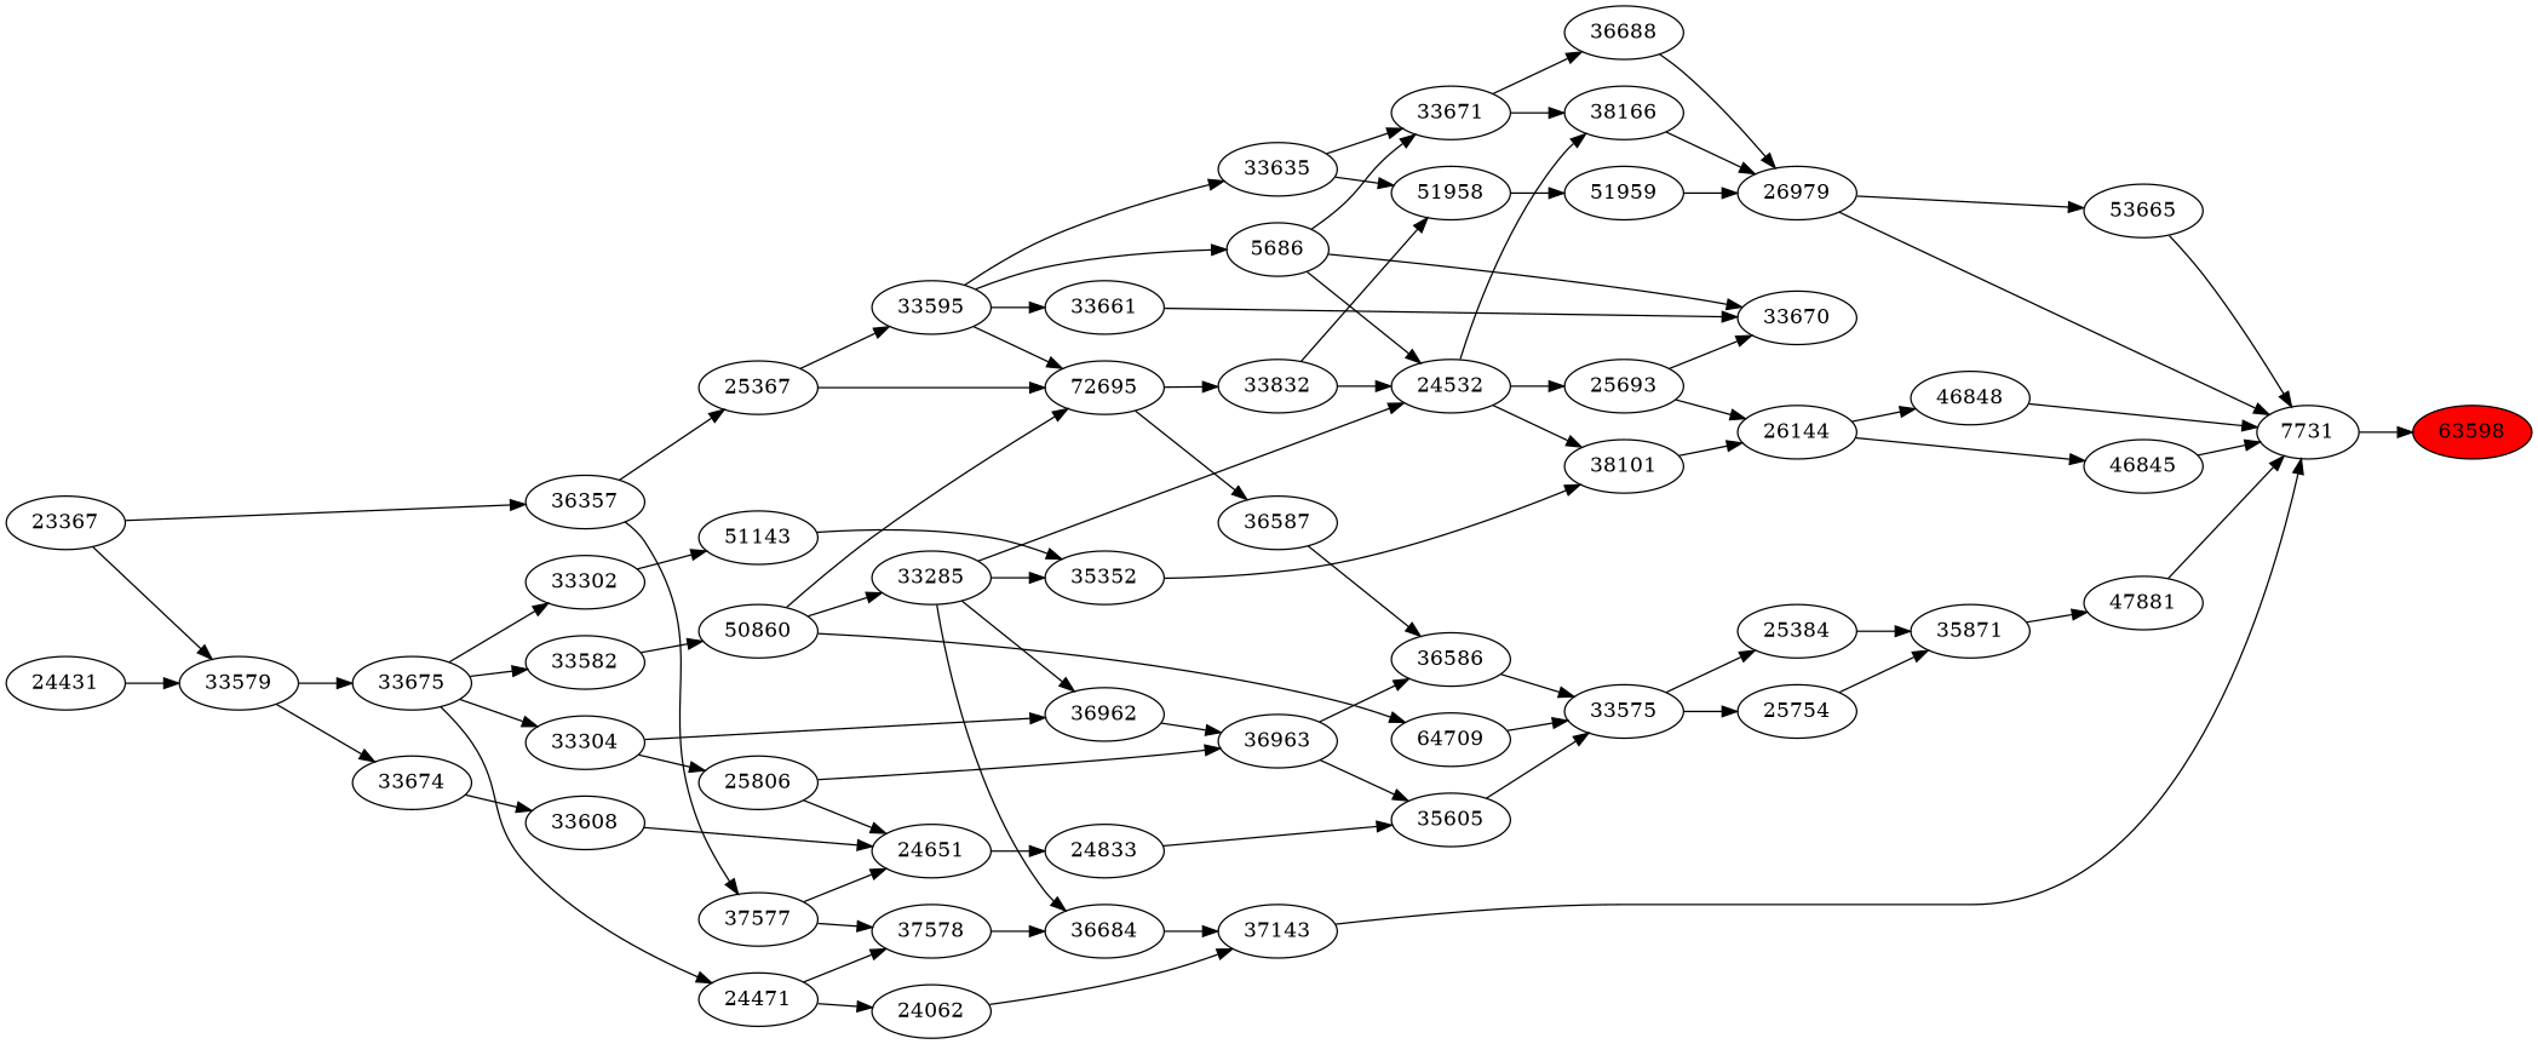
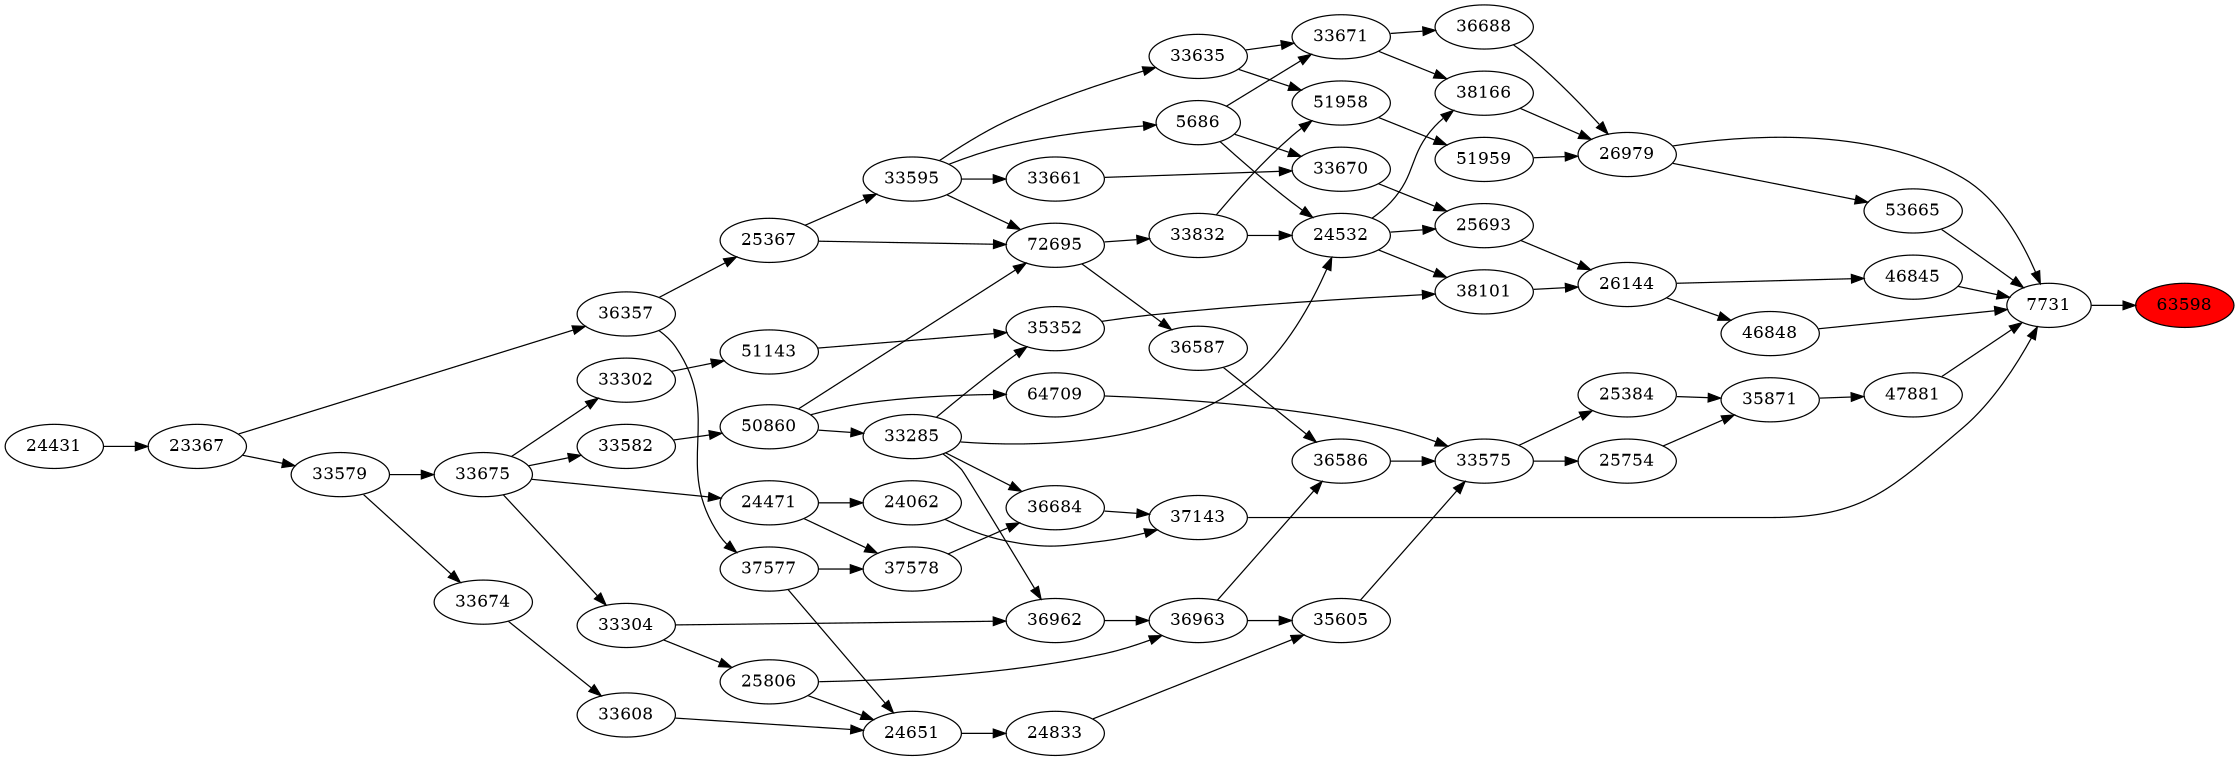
  strict digraph {
    rankdir=LR
    n1 [fillcolor=red label=63598 style=filled]
    n2 [label=7731]
    n3 [label=53665]
    n4 [label=37143]
    n5 [label=46845]
    n6 [label=46848]
    n7 [label=47881]
    n8 [label=26979]
    n9 [label=36684]
    n10 [label=24062]
    n11 [label=26144]
    n12 [label=35871]
    n13 [label=36688]
    n14 [label=38166]
    n15 [label=51959]
    n16 [label=33285]
    n17 [label=24532]
    n18 [label=35352]
    n19 [label=36962]
    n20 [label=38101]
    n21 [label=25693]
    n22 [label=36963]
    n23 [label=37578]
    n24 [label=24471]
    n25 [label=25384]
    n26 [label=25754]
    n27 [label=33671]
    n28 [label=51958]
    n29 [label=50860]
    n30 [label=64709]
    n31 [label=72695]
    n32 [label=33575]
    n33 [label=33832]
    n34 [label=36587]
    n35 [label=37577]
    n36 [label=24651]
    n37 [label=24833]
    n38 [label=33675]
    n39 [label=33582]
    n40 [label=33302]
    n41 [label=33304]
    n42 [label=51143]
    n43 [label=25806]
    n44 [label=33670]
    n45 [label=5686]
    n46 [label=33635]
    n47 [label=36357]
    n48 [label=25367]
    n49 [label=33595]
    n50 [label=33579]
    n51 [label=33674]
    n52 [label=33608]
    n53 [label=33661]
    n54 [label=36586]
    n55 [label=35605]
    n56 [label=23367]
    n57 [label=24431]
    n2 -> n1
    n3 -> n2
    n4 -> n2
    n5 -> n2
    n6 -> n2
    n7 -> n2
    n8 -> n2
    n8 -> n3
    n9 -> n4
    n10 -> n4
    n11 -> n5
    n11 -> n6
    n12 -> n7
    n13 -> n8
    n14 -> n8
    n15 -> n8
    n16 -> n9
    n16 -> n17
    n16 -> n18
    n16 -> n19
    n17 -> n14
    n17 -> n20
    n17 -> n21
    n18 -> n20
    n19 -> n22
    n20 -> n11
    n21 -> n11
    n22 -> n54
    n22 -> n55
    n23 -> n9
    n24 -> n10
    n24 -> n23
    n25 -> n12
    n26 -> n12
    n27 -> n13
    n27 -> n14
    n28 -> n15
    n29 -> n16
    n29 -> n30
    n29 -> n31
    n30 -> n32
    n31 -> n33
    n31 -> n34
    n32 -> n25
    n32 -> n26
    n33 -> n17
    n33 -> n28
    n34 -> n54
    n35 -> n23
    n35 -> n36
    n36 -> n37
    n37 -> n55
    n38 -> n24
    n38 -> n39
    n38 -> n40
    n38 -> n41
    n39 -> n29
    n40 -> n42
    n41 -> n19
    n41 -> n43
    n42 -> n18
    n43 -> n22
    n43 -> n36
-   n21 -> n44
+   n44 -> n21
    n45 -> n17
    n45 -> n27
    n45 -> n44
    n46 -> n27
    n46 -> n28
    n47 -> n35
    n47 -> n48
    n48 -> n31
    n48 -> n49
    n49 -> n31
    n49 -> n45
    n49 -> n46
    n49 -> n53
    n50 -> n38
    n50 -> n51
    n51 -> n52
    n52 -> n36
    n53 -> n44
    n54 -> n32
    n55 -> n32
    n56 -> n47
    n56 -> n50
-   n57 -> n50
+   n57 -> n56
  }
